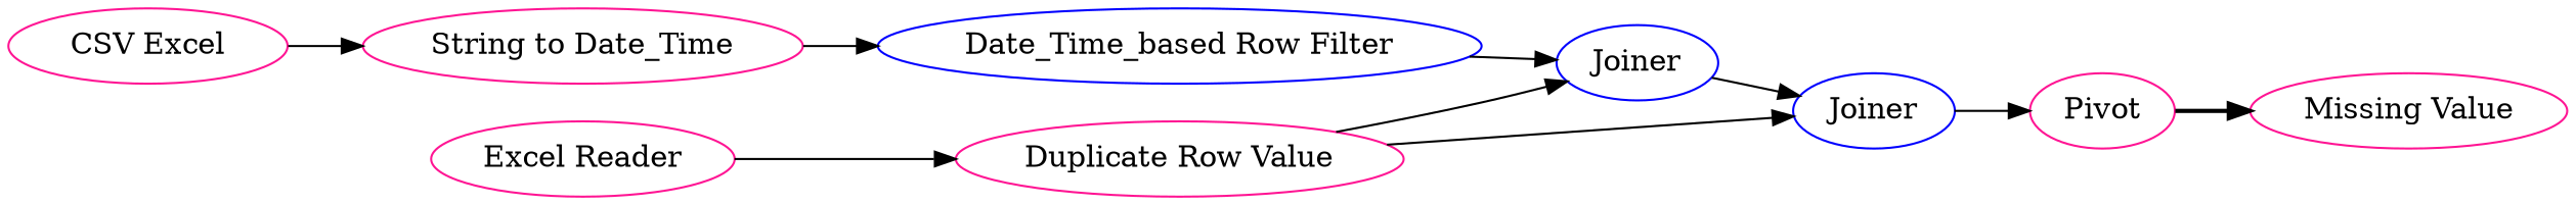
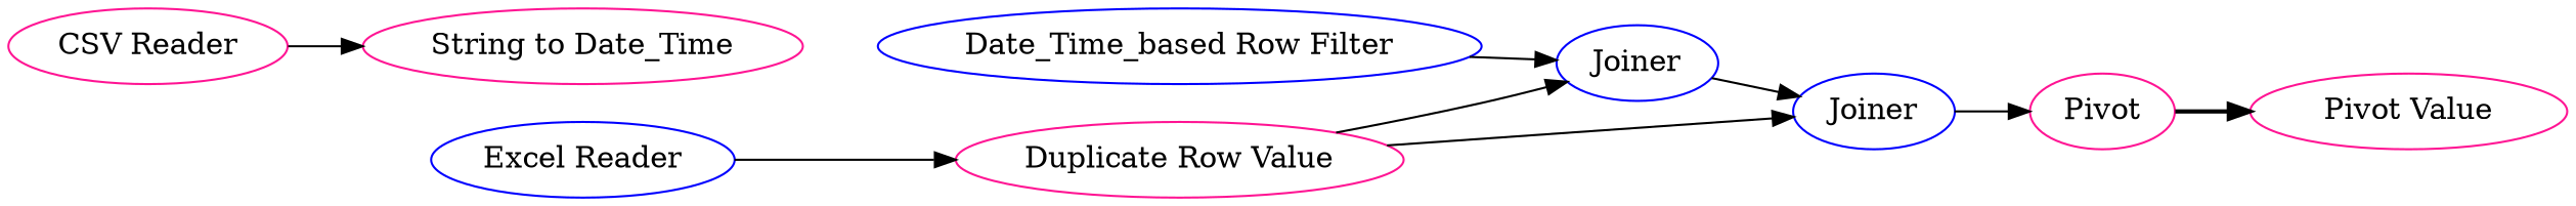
  digraph {
    rankdir=LR
    node [color=deeppink]
    edge [style=solid]
-   n1 [label="CSV Excel"]
+   n1 [label="CSV Reader"]
    n2 [label="String to Date_Time"]
    n3 [color=blue label="Date_Time_based Row Filter"]
-   n4 [label="Excel Reader"]
+   n4 [color=blue label="Excel Reader"]
    n5 [label="Duplicate Row Value"]
    n6 [color=blue label=Joiner]
    n7 [color=blue label=Joiner]
    n8 [label=Pivot]
-   n9 [label="Missing Value"]
+   n9 [label="Pivot Value"]
    n1 -> n2
-   n2 -> n3
    n3 -> n6
    n4 -> n5
    n5 -> n6
    n5 -> n7
    n6 -> n7
    n7 -> n8
    n8 -> n9 [style=bold]
  }
